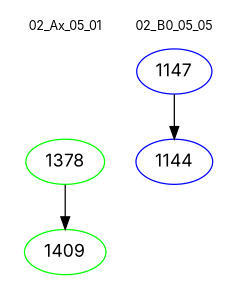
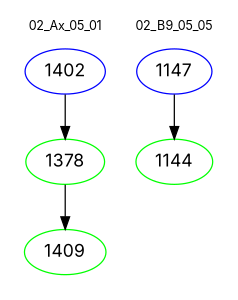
  digraph {
    fontname=Inter
    node [color=green fontname=Inter]
    edge [color=black fontname=Inter]
+   n1 [color=blue label=1402]
    n2 [label=1378]
    n3 [label=1409]
    n4 [color=blue label=1147]
-   n5 [color=blue label=1144]
+   n5 [label=1144]
    subgraph cluster_1 {
      color=white
      fontsize=10
      label="02_Ax_05_01"
+     n1
      n2
      n3
    }
    subgraph cluster_2 {
      color=white
      fontsize=10
-     label="02_B0_05_05"
+     label="02_B9_05_05"
      n4
      n5
    }
+   n1 -> n2
    n2 -> n3
    n4 -> n5
  }
